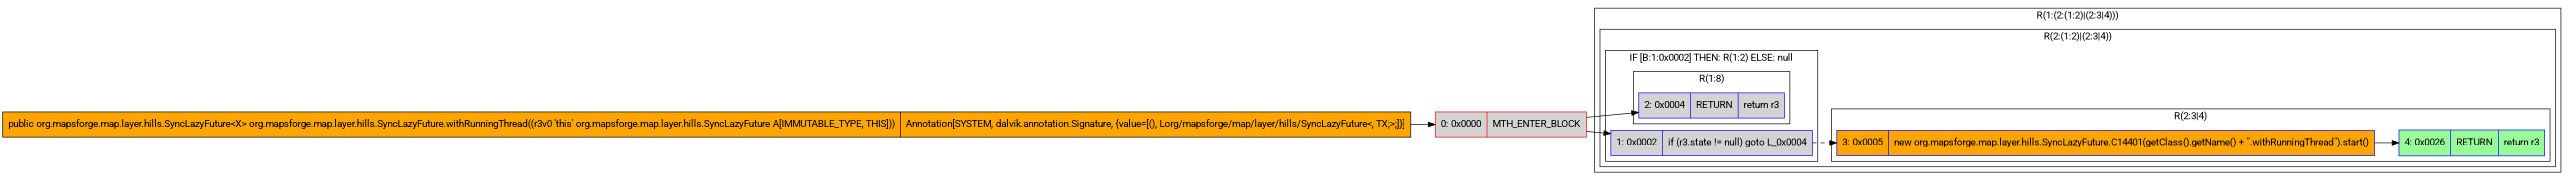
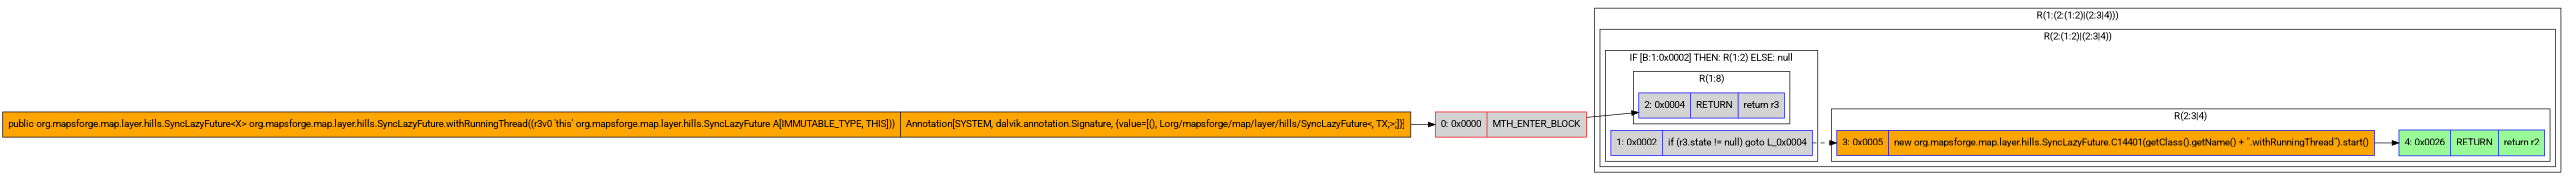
  digraph {
    fontname=Roboto
    rankdir=LR
    node [color=blue fillcolor=lightgrey fontname=Roboto shape=record style=filled]
    edge [fontname=Roboto]
    n1 [label="{2\:\ 0x0004|RETURN\l|return r3\l}"]
    n2 [label="{1\:\ 0x0002|if (r3.state != null) goto L_0x0004\l}"]
    n3 [fillcolor=orange label="{3\:\ 0x0005|new org.mapsforge.map.layer.hills.SyncLazyFuture.C14401(getClass().getName() + \".withRunningThread\").start()\l}"]
-   n4 [fillcolor=palegreen label="{4\:\ 0x0026|RETURN\l|return r3\l}"]
+   n4 [fillcolor=palegreen label="{4\:\ 0x0026|RETURN\l|return r2\l}"]
    n5 [color=red label="{0\:\ 0x0000|MTH_ENTER_BLOCK\l}"]
    n6 [fillcolor=orange label="{public org.mapsforge.map.layer.hills.SyncLazyFuture\<X\> org.mapsforge.map.layer.hills.SyncLazyFuture.withRunningThread((r3v0 'this' org.mapsforge.map.layer.hills.SyncLazyFuture A[IMMUTABLE_TYPE, THIS]))  | Annotation[SYSTEM, dalvik.annotation.Signature, \{value=[(), Lorg\/mapsforge\/map\/layer\/hills\/SyncLazyFuture\<, TX;\>;]\}]\l}" color=""]
    subgraph cluster_1 {
      label="R(1:(2:(1:2)|(2:3|4)))"
      subgraph cluster_2 {
        label="R(2:(1:2)|(2:3|4))"
        subgraph cluster_3 {
          label="IF [B:1:0x0002] THEN: R(1:2) ELSE: null"
          n2
          subgraph cluster_4 {
            label="R(1:8)"
            n1
          }
        }
        subgraph cluster_5 {
          label="R(2:3|4)"
          n3
          n4
        }
      }
    }
    n2 -> n3 [style=dashed]
    n3 -> n4
    n5 -> n1
-   n5 -> n2
    n6 -> n5
  }
